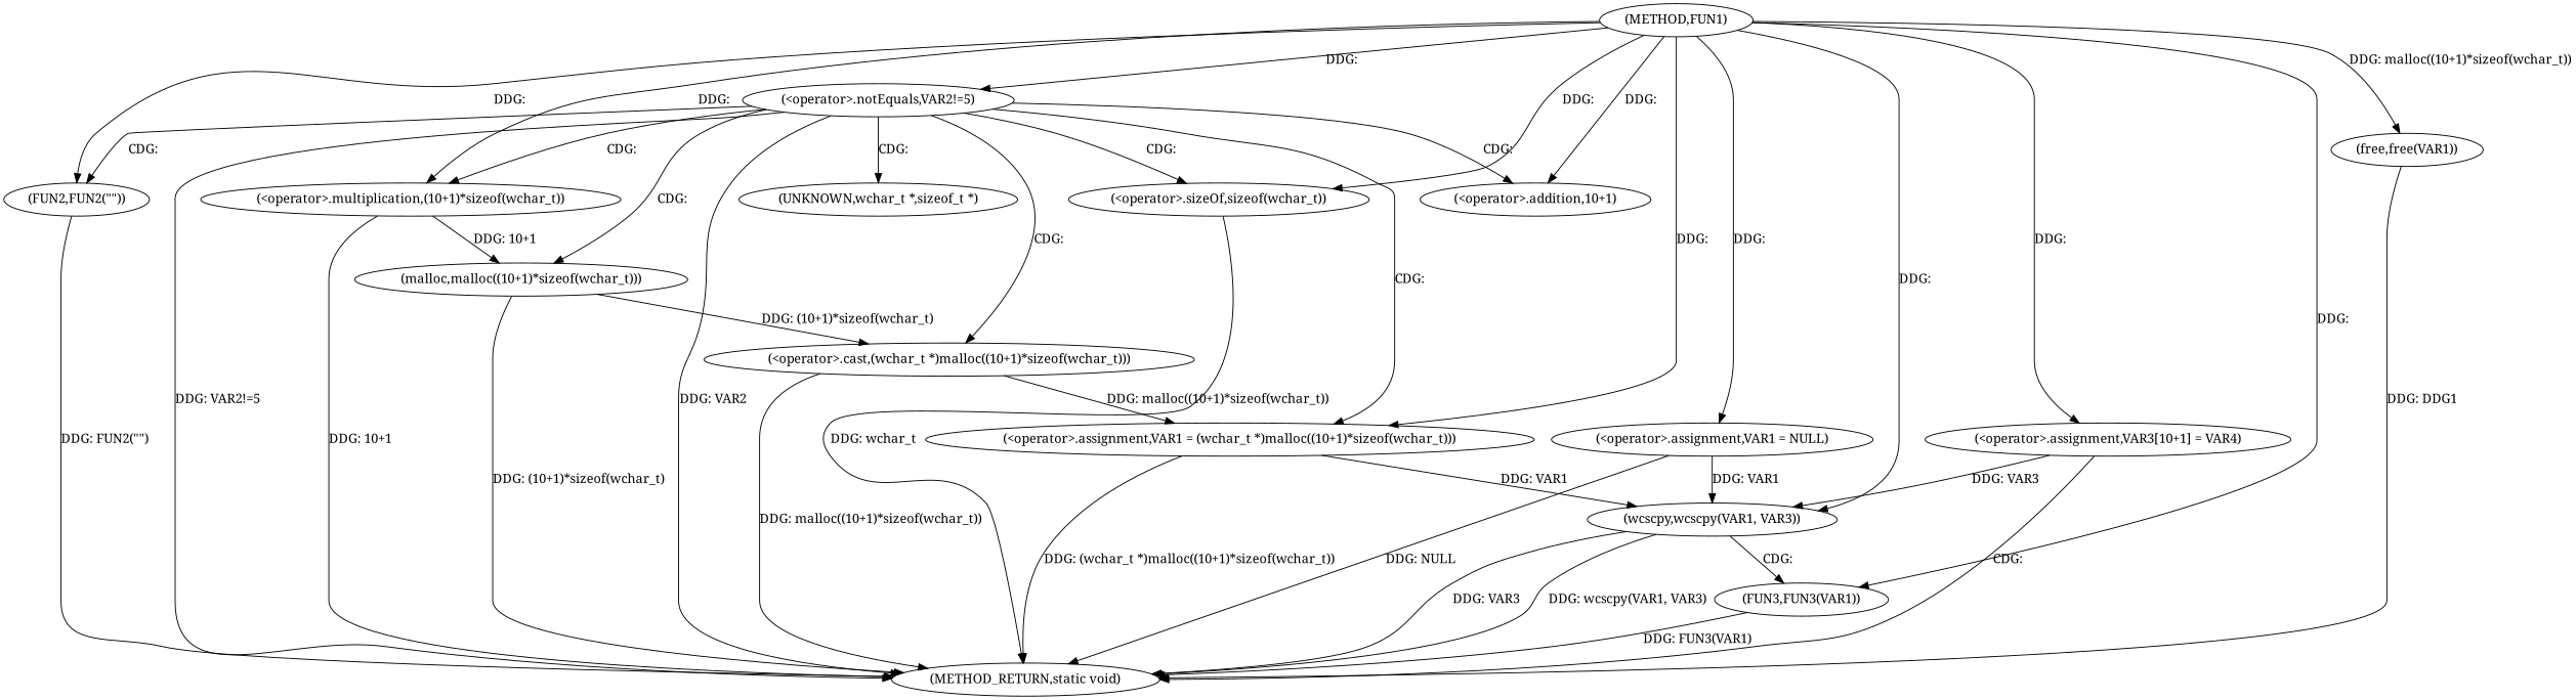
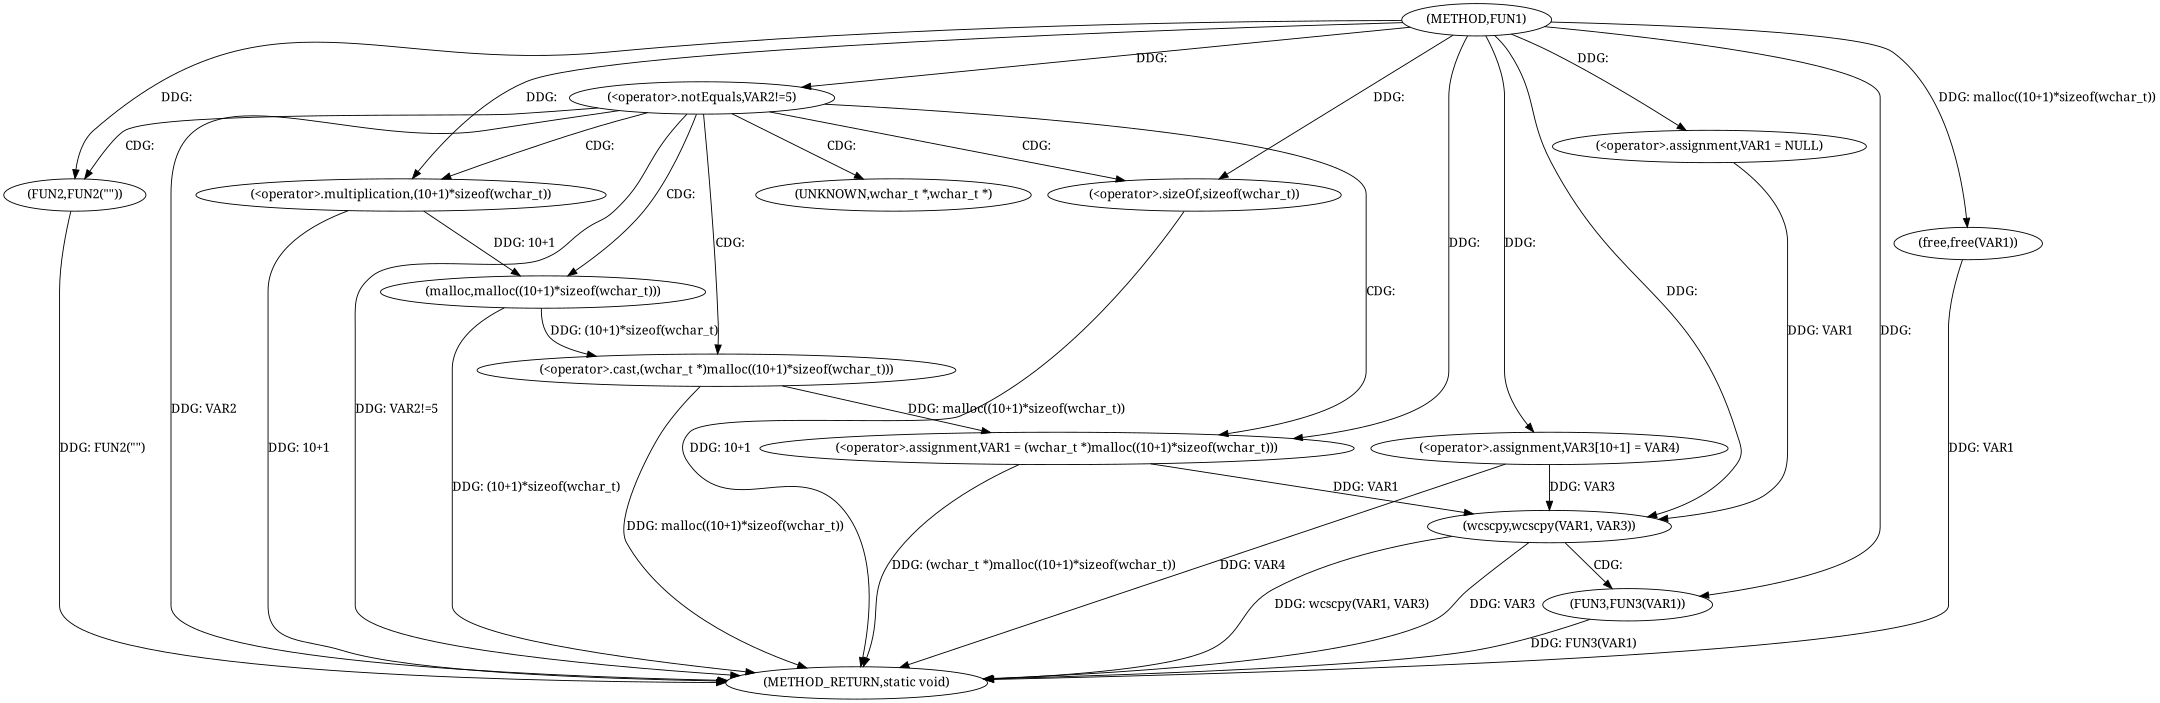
  digraph {
    fontname="Noto Serif"
    node [fontname="Noto Serif"]
    edge [fontname="Noto Serif"]
    n1 [label="(METHOD,FUN1)"]
    n2 [label="(<operator>.assignment,VAR1 = NULL)"]
    n3 [label="(<operator>.notEquals,VAR2!=5)"]
    n4 [label="(FUN2,FUN2(\"\"))"]
    n5 [label="(<operator>.assignment,VAR1 = (wchar_t *)malloc((10+1)*sizeof(wchar_t)))"]
    n6 [label="(<operator>.multiplication,(10+1)*sizeof(wchar_t))"]
-   n7 [label="(<operator>.addition,10+1)"]
    n8 [label="(<operator>.sizeOf,sizeof(wchar_t))"]
    n9 [label="(<operator>.assignment,VAR3[10+1] = VAR4)"]
    n10 [label="(wcscpy,wcscpy(VAR1, VAR3))"]
    n11 [label="(FUN3,FUN3(VAR1))"]
    n12 [label="(free,free(VAR1))"]
    n13 [label="(METHOD_RETURN,static void)"]
    n14 [label="(<operator>.cast,(wchar_t *)malloc((10+1)*sizeof(wchar_t)))"]
    n15 [label="(malloc,malloc((10+1)*sizeof(wchar_t)))"]
-   n16 [label="(UNKNOWN,wchar_t *,sizeof_t *)"]
+   n16 [label="(UNKNOWN,wchar_t *,wchar_t *)"]
    n1 -> n2 [label="DDG: "]
    n1 -> n3 [label="DDG: "]
    n1 -> n4 [label="DDG: "]
    n1 -> n5 [label="DDG: "]
    n1 -> n6 [label="DDG: "]
-   n1 -> n7 [label="DDG: "]
    n1 -> n8 [label="DDG: "]
    n1 -> n9 [label="DDG: "]
    n1 -> n10 [label="DDG: "]
    n1 -> n11 [label="DDG: "]
    n1 -> n12 [label="DDG: malloc((10+1)*sizeof(wchar_t))"]
    n2 -> n10 [label="DDG: VAR1"]
-   n2 -> n13 [label="DDG: NULL"]
    n3 -> n4 [label="CDG: "]
    n3 -> n5 [label="CDG: "]
    n3 -> n6 [label="CDG: "]
-   n3 -> n7 [label="CDG: "]
    n3 -> n8 [label="CDG: "]
    n3 -> n13 [label="DDG: VAR2"]
    n3 -> n13 [label="DDG: VAR2!=5"]
    n3 -> n14 [label="CDG: "]
    n3 -> n15 [label="CDG: "]
    n3 -> n16 [label="CDG: "]
    n4 -> n13 [label="DDG: FUN2(\"\")"]
    n5 -> n10 [label="DDG: VAR1"]
    n5 -> n13 [label="DDG: (wchar_t *)malloc((10+1)*sizeof(wchar_t))"]
    n6 -> n13 [label="DDG: 10+1"]
    n6 -> n15 [label="DDG: 10+1"]
-   n8 -> n13 [label="DDG: wchar_t"]
+   n8 -> n13 [label="DDG: 10+1"]
    n9 -> n10 [label="DDG: VAR3"]
-   n9 -> n13 [label="CDG: "]
+   n9 -> n13 [label="DDG: VAR4"]
    n10 -> n11 [label="CDG: "]
    n10 -> n13 [label="DDG: VAR3"]
    n10 -> n13 [label="DDG: wcscpy(VAR1, VAR3)"]
    n11 -> n13 [label="DDG: FUN3(VAR1)"]
-   n12 -> n13 [label="DDG: DDG1"]
+   n12 -> n13 [label="DDG: VAR1"]
    n14 -> n5 [label="DDG: malloc((10+1)*sizeof(wchar_t))"]
    n14 -> n13 [label="DDG: malloc((10+1)*sizeof(wchar_t))"]
    n15 -> n13 [label="DDG: (10+1)*sizeof(wchar_t)"]
    n15 -> n14 [label="DDG: (10+1)*sizeof(wchar_t)"]
  }
